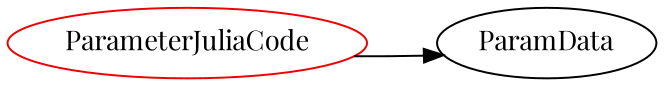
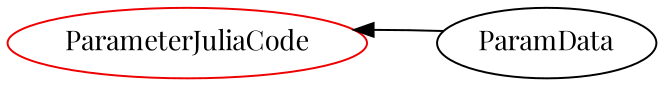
  digraph {
    rankdir=LR
    fontname="Playfair Display"
    node [fontname="Playfair Display"]
    n1 [color=red2 label=ParameterJuliaCode shape=oval]
    ParamData
-   n1 -> ParamData [fontname="Playfair Display"]
+   ParamData -> n1 [fontname="Playfair Display"]
  }
